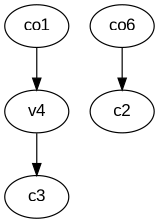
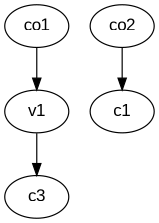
  strict digraph {
    fontname="Liberation Sans"
    node [fontname="Liberation Sans"]
    edge [fontname="Liberation Sans" weight=1]
    n1 [label=c3]
-   v1 [label=v4]
+   v1
    co1
-   co2 [label=co6]
-   c2
+   co2
+   c2 [label=c1]
    v1 -> n1
    co1 -> v1
    co2 -> c2
  }
